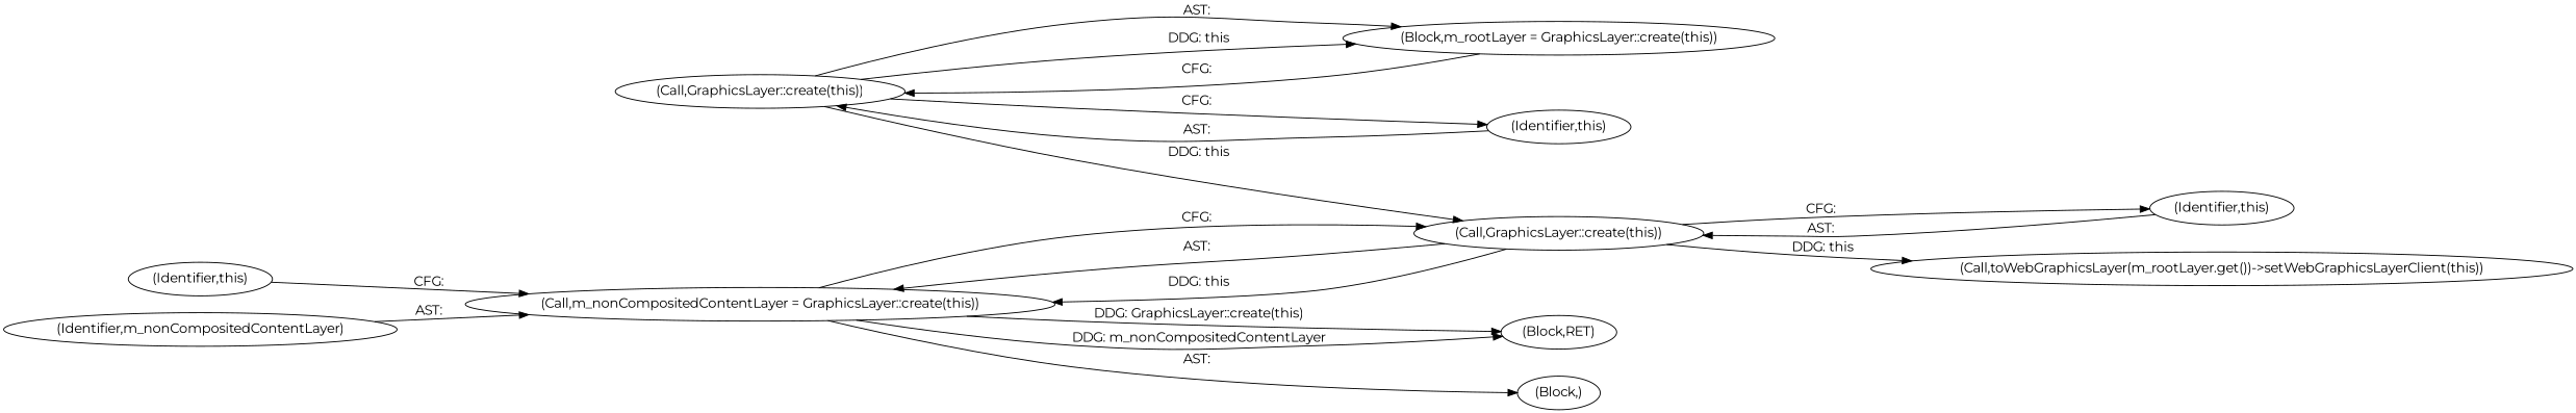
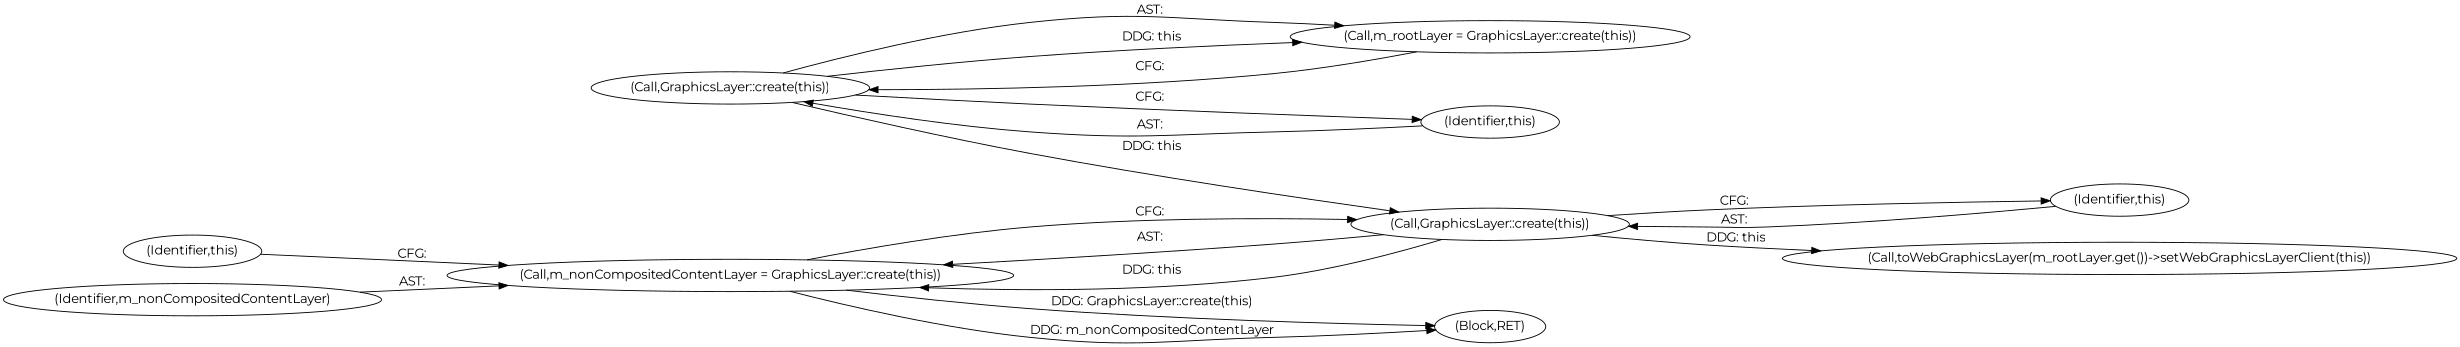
  digraph {
    fontname=Montserrat
    rankdir=LR
    node [fontname=Montserrat]
    edge [fontname=Montserrat]
    n1 [label="(Call,m_nonCompositedContentLayer = GraphicsLayer::create(this))"]
    n2 [label="(Call,GraphicsLayer::create(this))"]
    n3 [label="(Block,RET)"]
-   n4 [label="(Block,)"]
    n5 [label="(Identifier,this)"]
    n6 [label="(Call,toWebGraphicsLayer(m_rootLayer.get())->setWebGraphicsLayerClient(this))"]
    n7 [label="(Call,GraphicsLayer::create(this))"]
-   n8 [label="(Block,m_rootLayer = GraphicsLayer::create(this))"]
+   n8 [label="(Call,m_rootLayer = GraphicsLayer::create(this))"]
    n9 [label="(Identifier,this)"]
    n10 [label="(Identifier,this)"]
    n11 [label="(Identifier,m_nonCompositedContentLayer)"]
    n1 -> n2 [label="CFG: "]
    n1 -> n3 [label="DDG: GraphicsLayer::create(this)"]
    n1 -> n3 [label="DDG: m_nonCompositedContentLayer"]
-   n1 -> n4 [label="AST: "]
    n2 -> n1 [label="AST: "]
    n2 -> n1 [label="DDG: this"]
    n2 -> n5 [label="CFG: "]
    n2 -> n6 [label="DDG: this"]
    n5 -> n2 [label="AST: "]
    n7 -> n2 [label="DDG: this"]
    n7 -> n8 [label="AST: "]
    n7 -> n8 [label="DDG: this"]
    n7 -> n9 [label="CFG: "]
    n8 -> n7 [label="CFG: "]
    n9 -> n7 [label="AST: "]
    n10 -> n1 [label="CFG: "]
    n11 -> n1 [label="AST: "]
  }
